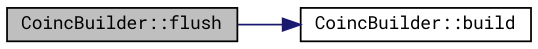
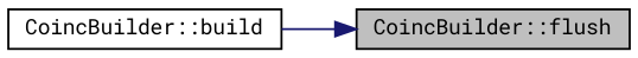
  digraph {
    rankdir=RL
    fontname="Roboto Mono"
    node [color=black fontname="Roboto Mono" fontsize=10 shape=record style=filled]
    n1 [fillcolor=grey75 fontcolor=black height=0.2 label="CoincBuilder::flush" width=0.4]
    n2 [fillcolor=white height=0.2 label="CoincBuilder::build" width=0.4]
-   n2 -> n1 [color=midnightblue dir=back fontname="Roboto Mono" fontsize=10 labelfontname=Helvetica labelfontsize=10 style=solid]
+   n1 -> n2 [color=midnightblue dir=back fontname="Roboto Mono" fontsize=10 labelfontname=Helvetica labelfontsize=10 style=solid]
  }
